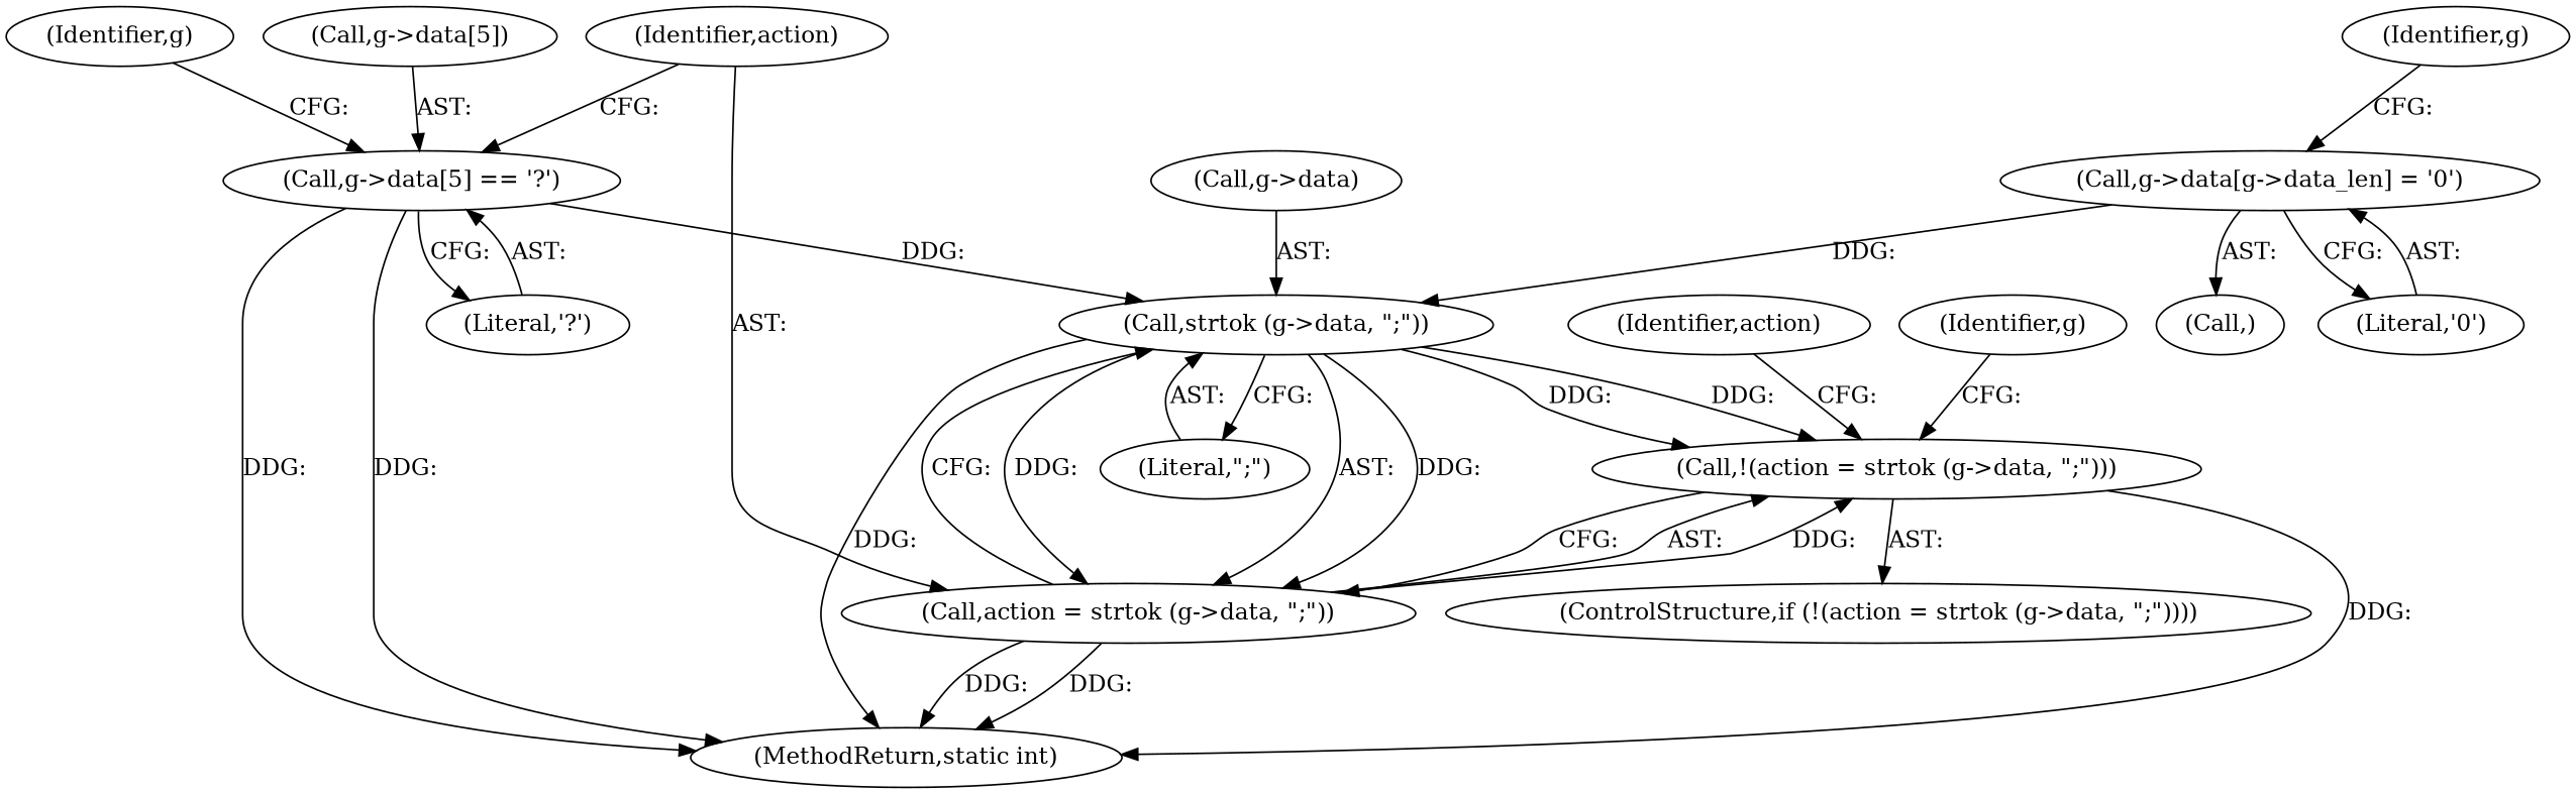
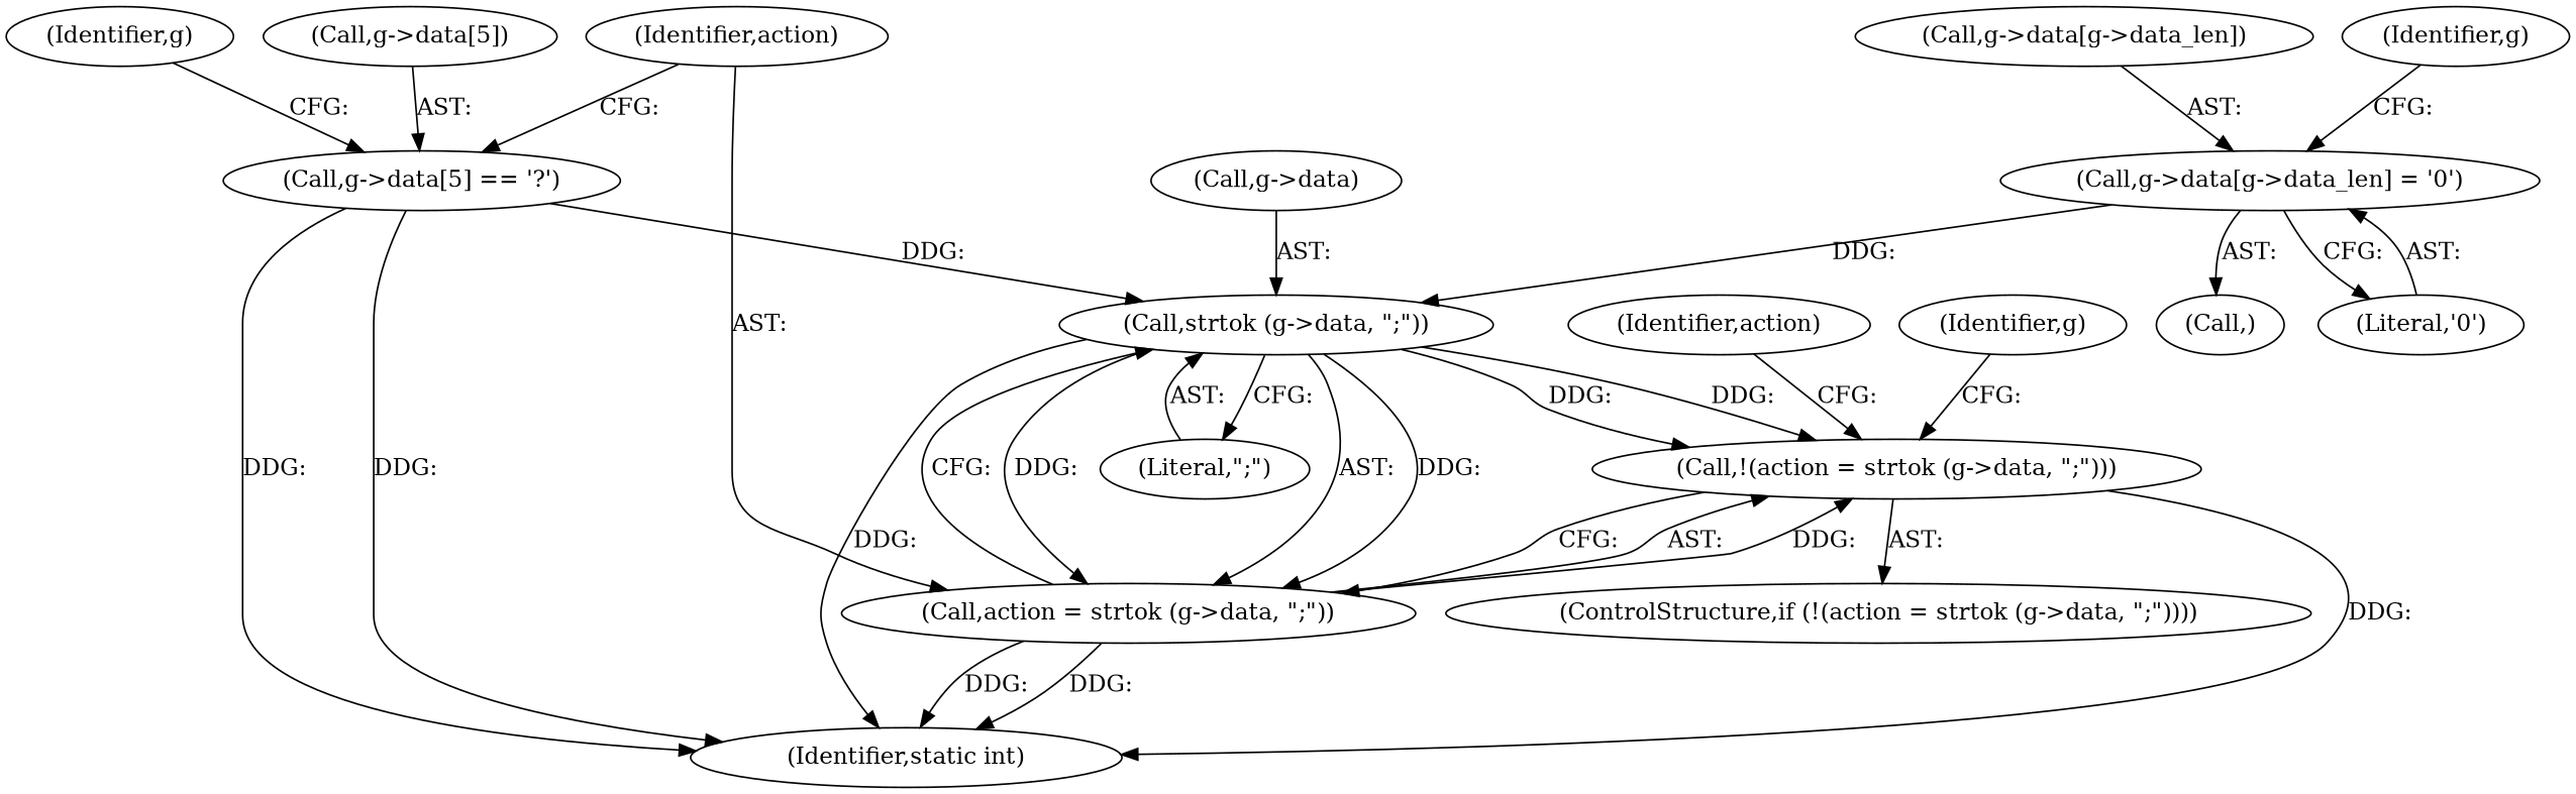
  digraph {
    n1 [label="(Call,strtok (g->data, \";\"))"]
    n2 [label="(Call,!(action = strtok (g->data, \";\")))"]
    n3 [label="(Call,action = strtok (g->data, \";\"))"]
-   n4 [label="(MethodReturn,static int)"]
+   n4 [label="(Identifier,static int)"]
    n5 [label="(Literal,\";\")"]
    n6 [label="(ControlStructure,if (!(action = strtok (g->data, \";\"))))"]
    n7 [label="(Call,g->data[5] == '?')"]
-   n8 [label="(Literal,'?')"]
    n9 [label="(Call,g->data[g->data_len] = '\0')"]
    n10 [label="(Call,)"]
    n11 [label="(Literal,'\0')"]
    n12 [label="(Identifier,action)"]
    n13 [label="(Identifier,g)"]
    n14 [label="(Call,g->data[5])"]
+   n15 [label="(Call,g->data[g->data_len])"]
    n16 [label="(Identifier,action)"]
    n17 [label="(Identifier,g)"]
    n18 [label="(Call,g->data)"]
    n19 [label="(Identifier,g)"]
    n1 -> n2 [label="DDG: "]
    n1 -> n2 [label="DDG: "]
    n1 -> n3 [label="AST: "]
    n1 -> n3 [label="DDG: "]
    n1 -> n3 [label="DDG: "]
    n1 -> n4 [label="DDG: "]
    n1 -> n5 [label="CFG: "]
    n2 -> n3 [label="CFG: "]
    n2 -> n4 [label="DDG: "]
    n2 -> n6 [label="AST: "]
    n3 -> n1 [label="CFG: "]
    n3 -> n2 [label="AST: "]
    n3 -> n2 [label="DDG: "]
    n3 -> n4 [label="DDG: "]
    n3 -> n4 [label="DDG: "]
    n5 -> n1 [label="AST: "]
    n7 -> n1 [label="DDG: "]
    n7 -> n4 [label="DDG: "]
    n7 -> n4 [label="DDG: "]
-   n7 -> n8 [label="CFG: "]
-   n8 -> n7 [label="AST: "]
    n9 -> n1 [label="DDG: "]
    n9 -> n10 [label="AST: "]
    n9 -> n11 [label="CFG: "]
    n11 -> n9 [label="AST: "]
    n12 -> n3 [label="AST: "]
    n12 -> n7 [label="CFG: "]
    n13 -> n2 [label="CFG: "]
    n14 -> n7 [label="AST: "]
+   n15 -> n9 [label="AST: "]
    n16 -> n2 [label="CFG: "]
    n17 -> n9 [label="CFG: "]
    n18 -> n1 [label="AST: "]
    n19 -> n7 [label="CFG: "]
  }
